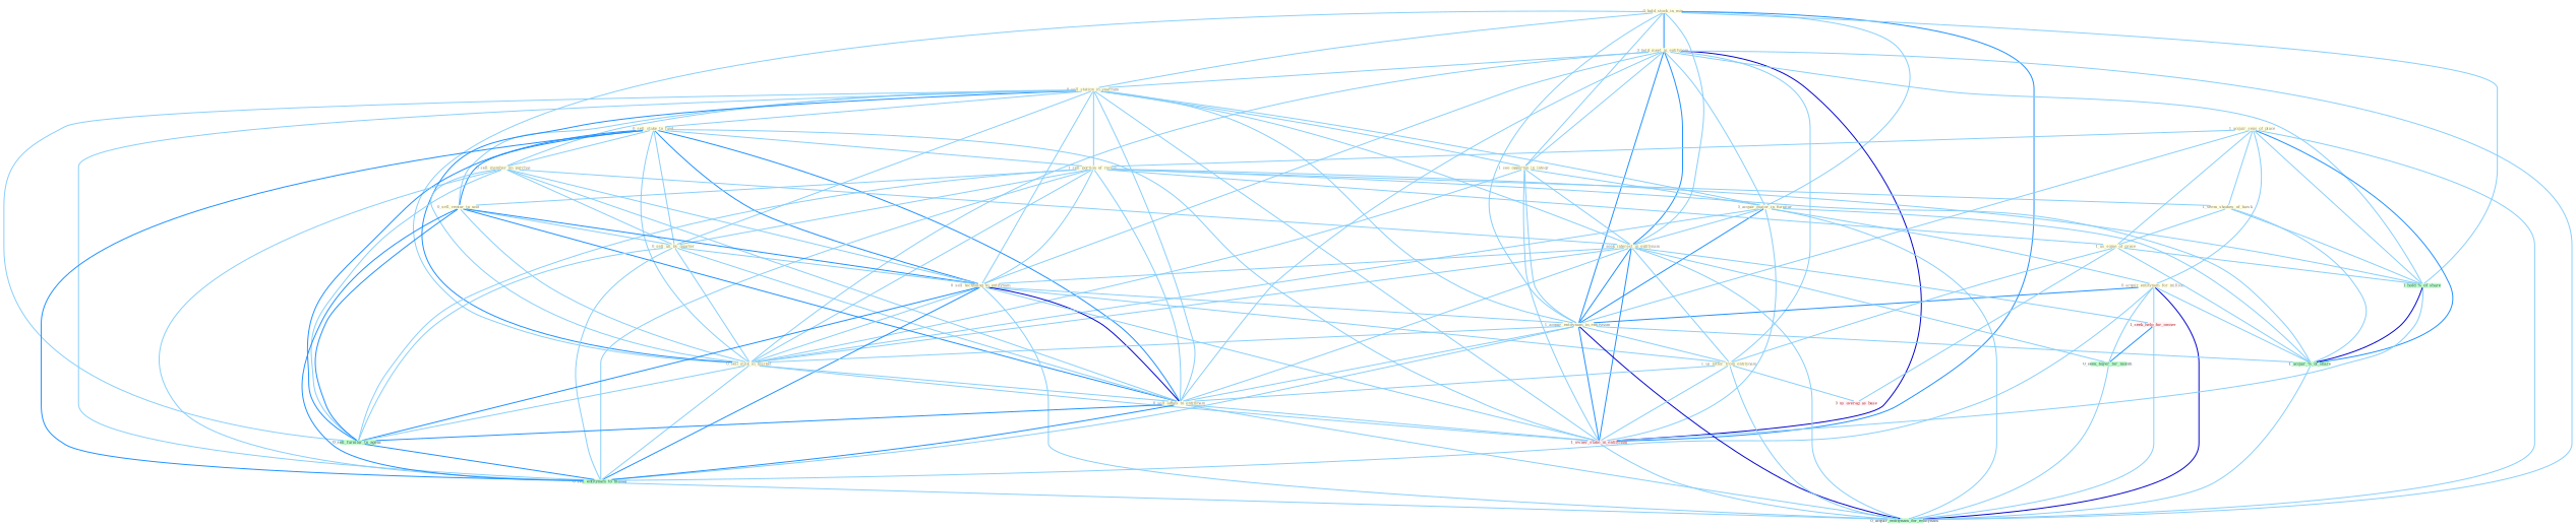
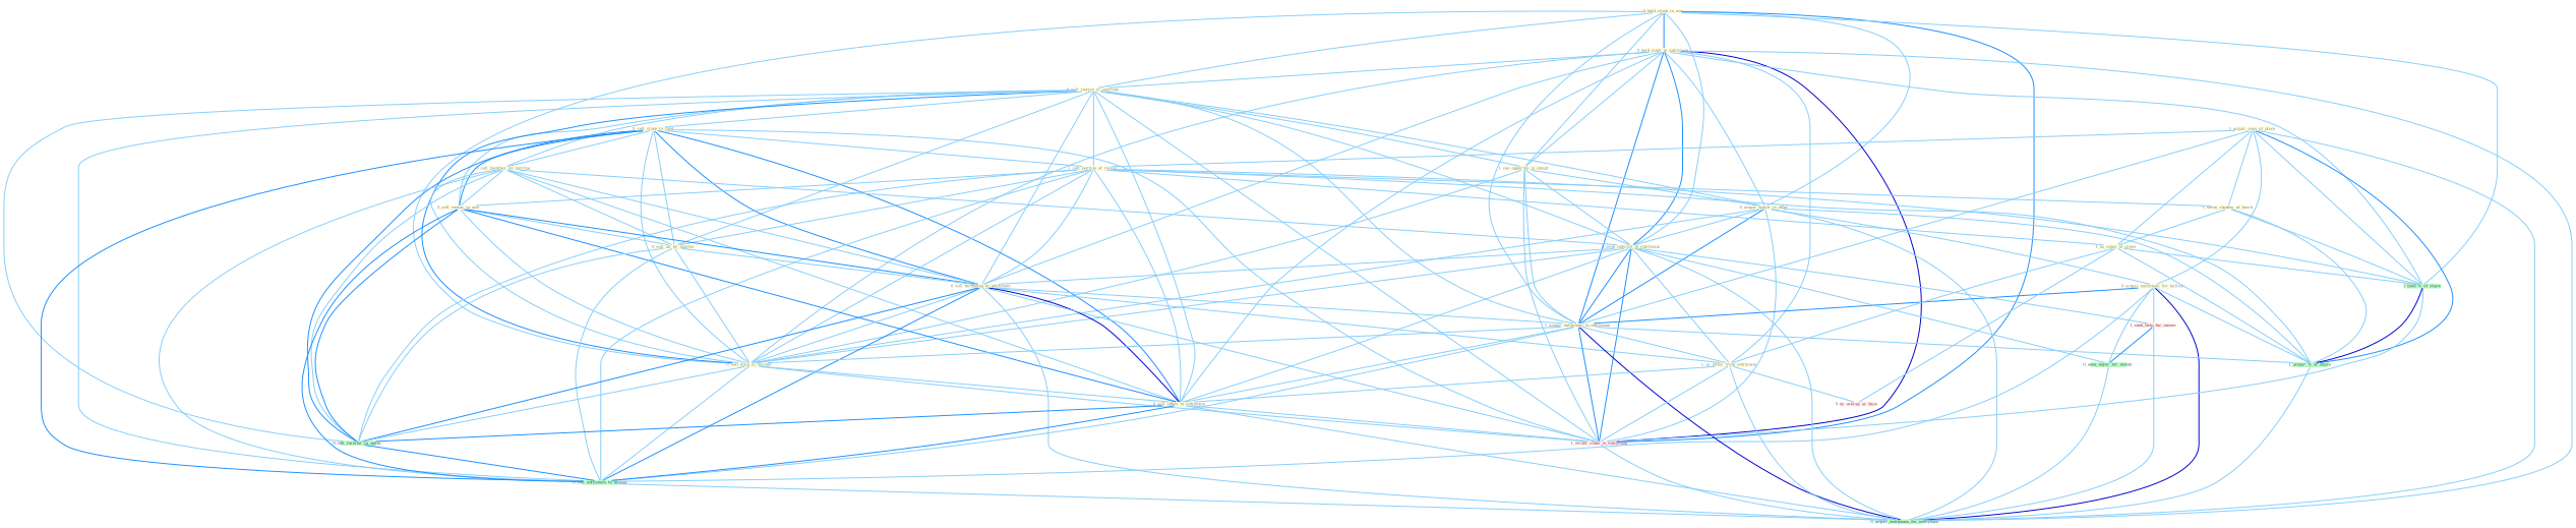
  graph {
    fontname="DejaVu Serif"
    node [color="#ffffe0" fixedsize=true fontcolor="#8b7d6b" fontname="DejaVu Serif" fontsize=4 shape=polygon style=filled]
    edge [color="#87cefa" fontname="DejaVu Serif" w=1]
    "0_hold_stock_in_mix " [height=.06 width=.5]
    "0_hold_meet_in_entitynam " [height=.06 width=.5]
    "0_sell_station_in_yearnum " [height=.06 width=.5]
    "1_see_opportun_in_integr " [height=.06 width=.5]
-   "0_acquir_major_in_offer " [height=.06 width=.5 label="0_acquir_major_in_furnitur"]
+   "0_acquir_major_in_offer " [height=.06 width=.5]
    "1_acquir_sens_of_place " [height=.06 width=.5]
    "0_sell_stake_to_fund " [height=.06 width=.5]
    "0_sell_member_on_purchas " [height=.06 width=.5]
    "0_acquir_entitynam_for_million " [height=.06 width=.5]
    "1_sell_portion_of_receiv " [height=.06 width=.5]
    "0_sell_ventur_to_unit " [height=.06 width=.5]
    "1_seem_shadow_of_hawk " [height=.06 width=.5]
    "1_us_some_of_proce " [height=.06 width=.5]
    "0_sell_all_by_quarter " [height=.06 width=.5]
    "1_seek_interest_in_entitynam " [height=.06 width=.5]
    "0_sell_technolog_to_entitynam " [height=.06 width=.5]
    "1_acquir_entitynam_in_entitynam " [height=.06 width=.5]
    "1_us_letter_from_entitynam " [height=.06 width=.5]
    "0_sell_milk_in_market " [height=.06 width=.5]
    "0_sell_adhes_to_entitynam " [height=.06 width=.5]
    n21 [color="#fff0f5" fontcolor="#b22222" height=.06 label="1_owner_stake_in_entitynam" width=.5]
    "1_seek_help_for_owner " [color="#fff0f5" fontcolor="#b22222" height=.06 width=.5]
    "0_us_averag_as_base " [color="#fff0f5" fontcolor="#b22222" height=.06 width=.5]
    "1_hold_%_of_share " [color="#BDFCC9" fontcolor="#2f4f4f" height=.06 width=.5]
    "0_acquir_entitynam_for_entitynam " [color="#BDFCC9" fontcolor="#2f4f4f" height=.06 width=.5]
    "0_sell_furnitur_to_agenc " [color="#BDFCC9" fontcolor="#2f4f4f" height=.06 width=.5]
    "0_sell_entitynam_to_manag " [color="#BDFCC9" fontcolor="#2f4f4f" height=.06 width=.5]
    "1_acquir_%_of_share " [color="#BDFCC9" fontcolor="#2f4f4f" height=.06 width=.5]
    "0_seek_buyer_for_month " [color="#BDFCC9" fontcolor="#2f4f4f" height=.06 width=.5]
    subgraph sub_1 {
      "0_hold_stock_in_mix "
      "0_hold_meet_in_entitynam "
      "0_sell_station_in_yearnum "
      "1_see_opportun_in_integr "
      "0_acquir_major_in_offer "
      "1_acquir_sens_of_place "
      "0_sell_stake_to_fund "
      "0_sell_member_on_purchas "
      "0_acquir_entitynam_for_million "
      "1_sell_portion_of_receiv "
      "0_sell_ventur_to_unit "
      "1_seem_shadow_of_hawk "
      "1_us_some_of_proce "
      "0_sell_all_by_quarter "
      "1_seek_interest_in_entitynam "
      "0_sell_technolog_to_entitynam "
      "1_acquir_entitynam_in_entitynam "
      "1_us_letter_from_entitynam "
      "0_sell_milk_in_market "
      "0_sell_adhes_to_entitynam "
    }
    subgraph sub_2 {
      n21
      "1_seek_help_for_owner "
      "0_us_averag_as_base "
    }
    "0_hold_stock_in_mix " -- "0_hold_meet_in_entitynam " [color="#1e90ff" w=2]
    "0_hold_stock_in_mix " -- "0_sell_station_in_yearnum "
    "0_hold_stock_in_mix " -- "1_see_opportun_in_integr "
    "0_hold_stock_in_mix " -- "0_acquir_major_in_offer "
    "0_hold_stock_in_mix " -- "1_seek_interest_in_entitynam "
    "0_hold_stock_in_mix " -- "1_acquir_entitynam_in_entitynam "
    "0_hold_stock_in_mix " -- "0_sell_milk_in_market "
    "0_hold_stock_in_mix " -- n21 [color="#1e90ff" w=2]
    "0_hold_stock_in_mix " -- "1_hold_%_of_share "
    "0_hold_meet_in_entitynam " -- "0_sell_station_in_yearnum "
    "0_hold_meet_in_entitynam " -- "1_see_opportun_in_integr "
    "0_hold_meet_in_entitynam " -- "0_acquir_major_in_offer "
    "0_hold_meet_in_entitynam " -- "1_seek_interest_in_entitynam " [color="#1e90ff" w=2]
    "0_hold_meet_in_entitynam " -- "0_sell_technolog_to_entitynam "
    "0_hold_meet_in_entitynam " -- "1_acquir_entitynam_in_entitynam " [color="#1e90ff" w=2]
    "0_hold_meet_in_entitynam " -- "1_us_letter_from_entitynam "
    "0_hold_meet_in_entitynam " -- "0_sell_milk_in_market "
    "0_hold_meet_in_entitynam " -- "0_sell_adhes_to_entitynam "
    "0_hold_meet_in_entitynam " -- n21 [color="#0000cd" w=3]
    "0_hold_meet_in_entitynam " -- "1_hold_%_of_share "
    "0_hold_meet_in_entitynam " -- "0_acquir_entitynam_for_entitynam "
    "0_sell_station_in_yearnum " -- "1_see_opportun_in_integr "
    "0_sell_station_in_yearnum " -- "0_acquir_major_in_offer "
    "0_sell_station_in_yearnum " -- "0_sell_stake_to_fund "
    "0_sell_station_in_yearnum " -- "0_sell_member_on_purchas "
    "0_sell_station_in_yearnum " -- "1_sell_portion_of_receiv "
    "0_sell_station_in_yearnum " -- "0_sell_ventur_to_unit "
    "0_sell_station_in_yearnum " -- "0_sell_all_by_quarter "
    "0_sell_station_in_yearnum " -- "1_seek_interest_in_entitynam "
    "0_sell_station_in_yearnum " -- "0_sell_technolog_to_entitynam "
    "0_sell_station_in_yearnum " -- "1_acquir_entitynam_in_entitynam "
    "0_sell_station_in_yearnum " -- "0_sell_milk_in_market " [color="#1e90ff" w=2]
    "0_sell_station_in_yearnum " -- "0_sell_adhes_to_entitynam "
    "0_sell_station_in_yearnum " -- n21
    "0_sell_station_in_yearnum " -- "0_sell_furnitur_to_agenc "
    "0_sell_station_in_yearnum " -- "0_sell_entitynam_to_manag "
    "1_see_opportun_in_integr " -- "0_acquir_major_in_offer "
    "1_see_opportun_in_integr " -- "1_seek_interest_in_entitynam "
    "1_see_opportun_in_integr " -- "1_acquir_entitynam_in_entitynam "
    "1_see_opportun_in_integr " -- "0_sell_milk_in_market "
    "1_see_opportun_in_integr " -- n21
    "0_acquir_major_in_offer " -- "0_acquir_entitynam_for_million "
    "0_acquir_major_in_offer " -- "1_seek_interest_in_entitynam "
    "0_acquir_major_in_offer " -- "1_acquir_entitynam_in_entitynam " [color="#1e90ff" w=2]
    "0_acquir_major_in_offer " -- "0_sell_milk_in_market "
    "0_acquir_major_in_offer " -- n21
    "0_acquir_major_in_offer " -- "0_acquir_entitynam_for_entitynam "
    "0_acquir_major_in_offer " -- "1_acquir_%_of_share "
    "1_acquir_sens_of_place " -- "0_acquir_entitynam_for_million "
    "1_acquir_sens_of_place " -- "1_sell_portion_of_receiv "
    "1_acquir_sens_of_place " -- "1_seem_shadow_of_hawk "
    "1_acquir_sens_of_place " -- "1_us_some_of_proce "
    "1_acquir_sens_of_place " -- "1_acquir_entitynam_in_entitynam "
    "1_acquir_sens_of_place " -- "1_hold_%_of_share "
    "1_acquir_sens_of_place " -- "0_acquir_entitynam_for_entitynam "
    "1_acquir_sens_of_place " -- "1_acquir_%_of_share " [color="#1e90ff" w=2]
    "0_sell_stake_to_fund " -- "0_sell_member_on_purchas "
    "0_sell_stake_to_fund " -- "1_sell_portion_of_receiv "
    "0_sell_stake_to_fund " -- "0_sell_ventur_to_unit " [color="#1e90ff" w=2]
    "0_sell_stake_to_fund " -- "0_sell_all_by_quarter "
    "0_sell_stake_to_fund " -- "0_sell_technolog_to_entitynam " [color="#1e90ff" w=2]
    "0_sell_stake_to_fund " -- "0_sell_milk_in_market "
    "0_sell_stake_to_fund " -- "0_sell_adhes_to_entitynam " [color="#1e90ff" w=2]
    "0_sell_stake_to_fund " -- n21
    "0_sell_stake_to_fund " -- "0_sell_furnitur_to_agenc " [color="#1e90ff" w=2]
    "0_sell_stake_to_fund " -- "0_sell_entitynam_to_manag " [color="#1e90ff" w=2]
+   "0_sell_member_on_purchas " -- "0_sell_ventur_to_unit "
    "0_sell_member_on_purchas " -- "0_sell_all_by_quarter "
    "0_sell_member_on_purchas " -- "1_seek_interest_in_entitynam "
    "0_sell_member_on_purchas " -- "0_sell_technolog_to_entitynam "
    "0_sell_member_on_purchas " -- "0_sell_milk_in_market "
    "0_sell_member_on_purchas " -- "0_sell_adhes_to_entitynam "
    "0_sell_member_on_purchas " -- "0_sell_furnitur_to_agenc "
    "0_sell_member_on_purchas " -- "0_sell_entitynam_to_manag "
    "0_acquir_entitynam_for_million " -- "1_acquir_entitynam_in_entitynam " [color="#1e90ff" w=2]
    "0_acquir_entitynam_for_million " -- "1_seek_help_for_owner "
    "0_acquir_entitynam_for_million " -- "0_acquir_entitynam_for_entitynam " [color="#0000cd" w=3]
    "0_acquir_entitynam_for_million " -- "0_sell_entitynam_to_manag "
    "0_acquir_entitynam_for_million " -- "1_acquir_%_of_share "
    "0_acquir_entitynam_for_million " -- "0_seek_buyer_for_month "
    "1_sell_portion_of_receiv " -- "0_sell_ventur_to_unit "
    "1_sell_portion_of_receiv " -- "1_seem_shadow_of_hawk "
    "1_sell_portion_of_receiv " -- "1_us_some_of_proce "
    "1_sell_portion_of_receiv " -- "0_sell_all_by_quarter "
    "1_sell_portion_of_receiv " -- "0_sell_technolog_to_entitynam "
    "1_sell_portion_of_receiv " -- "0_sell_milk_in_market "
    "1_sell_portion_of_receiv " -- "0_sell_adhes_to_entitynam "
    "1_sell_portion_of_receiv " -- "1_hold_%_of_share "
    "1_sell_portion_of_receiv " -- "0_sell_furnitur_to_agenc "
    "1_sell_portion_of_receiv " -- "0_sell_entitynam_to_manag "
    "1_sell_portion_of_receiv " -- "1_acquir_%_of_share "
    "0_sell_ventur_to_unit " -- "0_sell_all_by_quarter "
    "0_sell_ventur_to_unit " -- "0_sell_technolog_to_entitynam " [color="#1e90ff" w=2]
    "0_sell_ventur_to_unit " -- "0_sell_milk_in_market "
    "0_sell_ventur_to_unit " -- "0_sell_adhes_to_entitynam " [color="#1e90ff" w=2]
    "0_sell_ventur_to_unit " -- "0_sell_furnitur_to_agenc " [color="#1e90ff" w=2]
    "0_sell_ventur_to_unit " -- "0_sell_entitynam_to_manag " [color="#1e90ff" w=2]
    "1_seem_shadow_of_hawk " -- "1_us_some_of_proce "
    "1_seem_shadow_of_hawk " -- "1_hold_%_of_share "
    "1_seem_shadow_of_hawk " -- "1_acquir_%_of_share "
    "1_us_some_of_proce " -- "1_us_letter_from_entitynam "
    "1_us_some_of_proce " -- "0_us_averag_as_base "
    "1_us_some_of_proce " -- "1_hold_%_of_share "
    "1_us_some_of_proce " -- "1_acquir_%_of_share "
    "0_sell_all_by_quarter " -- "0_sell_technolog_to_entitynam "
    "0_sell_all_by_quarter " -- "0_sell_milk_in_market "
-   "0_sell_all_by_quarter " -- "0_sell_adhes_to_entitynam "
    "0_sell_all_by_quarter " -- "0_sell_furnitur_to_agenc "
    "0_sell_all_by_quarter " -- "0_sell_entitynam_to_manag "
    "1_seek_interest_in_entitynam " -- "0_sell_technolog_to_entitynam "
    "1_seek_interest_in_entitynam " -- "1_acquir_entitynam_in_entitynam " [color="#1e90ff" w=2]
    "1_seek_interest_in_entitynam " -- "1_us_letter_from_entitynam "
    "1_seek_interest_in_entitynam " -- "0_sell_milk_in_market "
    "1_seek_interest_in_entitynam " -- "0_sell_adhes_to_entitynam "
    "1_seek_interest_in_entitynam " -- n21 [color="#1e90ff" w=2]
    "1_seek_interest_in_entitynam " -- "1_seek_help_for_owner "
    "1_seek_interest_in_entitynam " -- "0_acquir_entitynam_for_entitynam "
    "1_seek_interest_in_entitynam " -- "0_seek_buyer_for_month "
    "0_sell_technolog_to_entitynam " -- "1_acquir_entitynam_in_entitynam "
    "0_sell_technolog_to_entitynam " -- "1_us_letter_from_entitynam "
    "0_sell_technolog_to_entitynam " -- "0_sell_milk_in_market "
    "0_sell_technolog_to_entitynam " -- "0_sell_adhes_to_entitynam " [color="#0000cd" w=3]
    "0_sell_technolog_to_entitynam " -- n21
    "0_sell_technolog_to_entitynam " -- "0_acquir_entitynam_for_entitynam "
    "0_sell_technolog_to_entitynam " -- "0_sell_furnitur_to_agenc " [color="#1e90ff" w=2]
    "0_sell_technolog_to_entitynam " -- "0_sell_entitynam_to_manag " [color="#1e90ff" w=2]
    "1_acquir_entitynam_in_entitynam " -- "1_us_letter_from_entitynam "
    "1_acquir_entitynam_in_entitynam " -- "0_sell_milk_in_market "
    "1_acquir_entitynam_in_entitynam " -- "0_sell_adhes_to_entitynam "
    "1_acquir_entitynam_in_entitynam " -- n21 [color="#1e90ff" w=2]
    "1_acquir_entitynam_in_entitynam " -- "0_acquir_entitynam_for_entitynam " [color="#0000cd" w=3]
    "1_acquir_entitynam_in_entitynam " -- "0_sell_entitynam_to_manag "
    "1_acquir_entitynam_in_entitynam " -- "1_acquir_%_of_share "
    "1_us_letter_from_entitynam " -- "0_sell_adhes_to_entitynam "
    "1_us_letter_from_entitynam " -- n21
    "1_us_letter_from_entitynam " -- "0_us_averag_as_base "
    "1_us_letter_from_entitynam " -- "0_acquir_entitynam_for_entitynam "
    "0_sell_milk_in_market " -- "0_sell_adhes_to_entitynam "
    "0_sell_milk_in_market " -- n21
    "0_sell_milk_in_market " -- "0_sell_furnitur_to_agenc "
    "0_sell_milk_in_market " -- "0_sell_entitynam_to_manag "
    "0_sell_adhes_to_entitynam " -- n21
    "0_sell_adhes_to_entitynam " -- "0_acquir_entitynam_for_entitynam "
    "0_sell_adhes_to_entitynam " -- "0_sell_furnitur_to_agenc " [color="#1e90ff" w=2]
    "0_sell_adhes_to_entitynam " -- "0_sell_entitynam_to_manag " [color="#1e90ff" w=2]
    n21 -- "0_acquir_entitynam_for_entitynam "
    "1_seek_help_for_owner " -- "0_acquir_entitynam_for_entitynam "
    "1_seek_help_for_owner " -- "0_seek_buyer_for_month " [color="#1e90ff" w=2]
    "1_hold_%_of_share " -- n21
    "1_hold_%_of_share " -- "1_acquir_%_of_share " [color="#0000cd" w=3]
    "0_sell_furnitur_to_agenc " -- "0_sell_entitynam_to_manag " [color="#1e90ff" w=2]
    "0_sell_entitynam_to_manag " -- "0_acquir_entitynam_for_entitynam "
    "1_acquir_%_of_share " -- "0_acquir_entitynam_for_entitynam "
    "0_seek_buyer_for_month " -- "0_acquir_entitynam_for_entitynam "
  }
